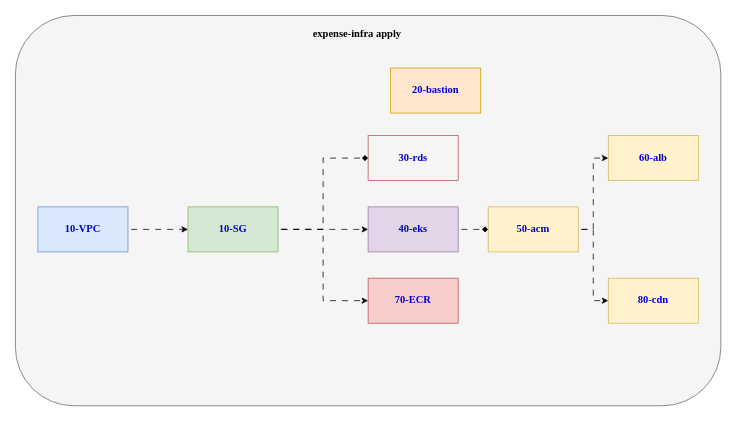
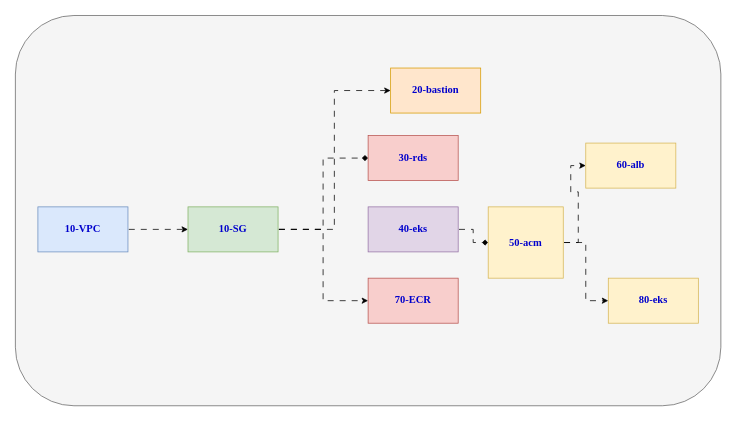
  <mxCell id="0" />
  <mxCell id="1" parent="0" />
  <mxCell id="2" value="" style="rounded=1;whiteSpace=wrap;html=1;fillColor=#f5f5f5;fontColor=#333333;strokeColor=#666666;" vertex="1" parent="1"><mxGeometry x="20" y="20" width="940" height="520" as="geometry" /></mxCell>
  <mxCell id="3" style="edgeStyle=orthogonalEdgeStyle;rounded=0;orthogonalLoop=1;jettySize=auto;html=1;entryX=0;entryY=0.5;entryDx=0;entryDy=0;flowAnimation=1;" edge="1" parent="1" source="4" target="9"><mxGeometry relative="1" as="geometry" /></mxCell>
  <mxCell id="4" value="&lt;b&gt;&lt;font color=&quot;#0000cc&quot; style=&quot;font-size: 14px;&quot; face=&quot;Comic Sans MS&quot;&gt;10-VPC&lt;/font&gt;&lt;/b&gt;" style="rounded=0;whiteSpace=wrap;html=1;fillColor=#dae8fc;strokeColor=#6c8ebf;" vertex="1" parent="1"><mxGeometry x="50" y="275" width="120" height="60" as="geometry" /></mxCell>
+ <mxCell id="5" style="edgeStyle=orthogonalEdgeStyle;rounded=0;orthogonalLoop=1;jettySize=auto;html=1;entryX=0;entryY=0.5;entryDx=0;entryDy=0;flowAnimation=1;" edge="1" parent="1" source="9" target="10"><mxGeometry relative="1" as="geometry" /></mxCell>
  <mxCell id="6" style="edgeStyle=orthogonalEdgeStyle;rounded=0;orthogonalLoop=1;jettySize=auto;html=1;entryX=0;entryY=0.5;entryDx=0;entryDy=0;flowAnimation=1;endArrow=diamond;" edge="1" parent="1" source="9" target="11"><mxGeometry relative="1" as="geometry" /></mxCell>
- <mxCell id="7" style="edgeStyle=orthogonalEdgeStyle;rounded=0;orthogonalLoop=1;jettySize=auto;html=1;flowAnimation=1;" edge="1" parent="1" source="9" target="13"><mxGeometry relative="1" as="geometry" /></mxCell>
  <mxCell id="8" style="edgeStyle=orthogonalEdgeStyle;rounded=0;orthogonalLoop=1;jettySize=auto;html=1;entryX=0;entryY=0.5;entryDx=0;entryDy=0;flowAnimation=1;" edge="1" parent="1" source="9" target="14"><mxGeometry relative="1" as="geometry" /></mxCell>
  <mxCell id="9" value="&lt;b&gt;&lt;font color=&quot;#0000cc&quot; style=&quot;font-size: 14px;&quot; face=&quot;Comic Sans MS&quot;&gt;10-SG&lt;/font&gt;&lt;/b&gt;" style="rounded=0;whiteSpace=wrap;html=1;fillColor=#d5e8d4;strokeColor=#82b366;" vertex="1" parent="1"><mxGeometry x="250" y="275" width="120" height="60" as="geometry" /></mxCell>
  <mxCell id="10" value="&lt;b&gt;&lt;font color=&quot;#0000cc&quot; style=&quot;font-size: 14px;&quot; face=&quot;Comic Sans MS&quot;&gt;20-bastion&lt;/font&gt;&lt;/b&gt;" style="rounded=0;whiteSpace=wrap;html=1;fillColor=#ffe6cc;strokeColor=#d79b00;" vertex="1" parent="1"><mxGeometry x="520" y="90" width="120" height="60" as="geometry" /></mxCell>
- <mxCell id="11" value="&lt;b&gt;&lt;font color=&quot;#0000cc&quot; style=&quot;font-size: 14px;&quot; face=&quot;Comic Sans MS&quot;&gt;30-rds&lt;/font&gt;&lt;/b&gt;" style="rounded=0;whiteSpace=wrap;html=1;fillColor=#f5f5f5;strokeColor=#b85450;" vertex="1" parent="1"><mxGeometry x="490" y="180" width="120" height="60" as="geometry" /></mxCell>
+ <mxCell id="11" value="&lt;b&gt;&lt;font color=&quot;#0000cc&quot; style=&quot;font-size: 14px;&quot; face=&quot;Comic Sans MS&quot;&gt;30-rds&lt;/font&gt;&lt;/b&gt;" style="rounded=0;whiteSpace=wrap;html=1;fillColor=#f8cecc;strokeColor=#b85450;" vertex="1" parent="1"><mxGeometry x="490" y="180" width="120" height="60" as="geometry" /></mxCell>
  <mxCell id="12" style="edgeStyle=orthogonalEdgeStyle;rounded=0;orthogonalLoop=1;jettySize=auto;html=1;flowAnimation=1;endArrow=diamond;" edge="1" parent="1" source="13" target="17"><mxGeometry relative="1" as="geometry" /></mxCell>
  <mxCell id="13" value="&lt;b&gt;&lt;font color=&quot;#0000cc&quot; style=&quot;font-size: 14px;&quot; face=&quot;Comic Sans MS&quot;&gt;40-eks&lt;/font&gt;&lt;/b&gt;" style="rounded=0;whiteSpace=wrap;html=1;fillColor=#e1d5e7;strokeColor=#9673a6;" vertex="1" parent="1"><mxGeometry x="490" y="275" width="120" height="60" as="geometry" /></mxCell>
  <mxCell id="14" value="&lt;b&gt;&lt;font color=&quot;#0000cc&quot; style=&quot;font-size: 14px;&quot; face=&quot;Comic Sans MS&quot;&gt;70-ECR&lt;/font&gt;&lt;/b&gt;" style="rounded=0;whiteSpace=wrap;html=1;fillColor=#f8cecc;strokeColor=#b85450;" vertex="1" parent="1"><mxGeometry x="490" y="370" width="120" height="60" as="geometry" /></mxCell>
  <mxCell id="15" style="edgeStyle=orthogonalEdgeStyle;rounded=0;orthogonalLoop=1;jettySize=auto;html=1;entryX=0;entryY=0.5;entryDx=0;entryDy=0;flowAnimation=1;" edge="1" parent="1" source="17" target="18"><mxGeometry relative="1" as="geometry" /></mxCell>
  <mxCell id="16" style="edgeStyle=orthogonalEdgeStyle;rounded=0;orthogonalLoop=1;jettySize=auto;html=1;entryX=0;entryY=0.5;entryDx=0;entryDy=0;flowAnimation=1;" edge="1" parent="1" source="17" target="19"><mxGeometry relative="1" as="geometry" /></mxCell>
- <mxCell id="17" value="&lt;b&gt;&lt;font color=&quot;#0000cc&quot; style=&quot;font-size: 14px;&quot; face=&quot;Comic Sans MS&quot;&gt;50-acm&lt;/font&gt;&lt;/b&gt;" style="rounded=0;whiteSpace=wrap;html=1;fillColor=#fff2cc;strokeColor=#d6b656;" vertex="1" parent="1"><mxGeometry x="650" y="275" width="120" height="60" as="geometry" /></mxCell>
- <mxCell id="18" value="&lt;b&gt;&lt;font color=&quot;#0000cc&quot; style=&quot;font-size: 14px;&quot; face=&quot;Comic Sans MS&quot;&gt;60-alb&lt;/font&gt;&lt;/b&gt;" style="rounded=0;whiteSpace=wrap;html=1;fillColor=#fff2cc;strokeColor=#d6b656;" vertex="1" parent="1"><mxGeometry x="810" y="180" width="120" height="60" as="geometry" /></mxCell>
- <mxCell id="19" value="&lt;b&gt;&lt;font color=&quot;#0000cc&quot; style=&quot;font-size: 14px;&quot; face=&quot;Comic Sans MS&quot;&gt;80-cdn&lt;/font&gt;&lt;/b&gt;" style="rounded=0;whiteSpace=wrap;html=1;fillColor=#fff2cc;strokeColor=#d6b656;" vertex="1" parent="1"><mxGeometry x="810" y="370" width="120" height="60" as="geometry" /></mxCell>
- <mxCell id="20" value="&lt;b&gt;&lt;font style=&quot;font-size: 14px;&quot; face=&quot;Comic Sans MS&quot;&gt;expense-infra apply&lt;/font&gt;&lt;/b&gt;" style="text;html=1;align=center;verticalAlign=middle;resizable=0;points=[];autosize=1;strokeColor=none;fillColor=none;" vertex="1" parent="1"><mxGeometry x="395" y="30" width="160" height="30" as="geometry" /></mxCell>
+ <mxCell id="17" value="&lt;b&gt;&lt;font color=&quot;#0000cc&quot; style=&quot;font-size: 14px;&quot; face=&quot;Comic Sans MS&quot;&gt;50-acm&lt;/font&gt;&lt;/b&gt;" style="rounded=0;whiteSpace=wrap;html=1;fillColor=#fff2cc;strokeColor=#d6b656;" vertex="1" parent="1"><mxGeometry x="650" y="275" width="100" height="95" as="geometry" /></mxCell>
+ <mxCell id="18" value="&lt;b&gt;&lt;font color=&quot;#0000cc&quot; style=&quot;font-size: 14px;&quot; face=&quot;Comic Sans MS&quot;&gt;60-alb&lt;/font&gt;&lt;/b&gt;" style="rounded=0;whiteSpace=wrap;html=1;fillColor=#fff2cc;strokeColor=#d6b656;" vertex="1" parent="1"><mxGeometry x="780" y="190" width="120" height="60" as="geometry" /></mxCell>
+ <mxCell id="19" value="&lt;b&gt;&lt;font color=&quot;#0000cc&quot; style=&quot;font-size: 14px;&quot; face=&quot;Comic Sans MS&quot;&gt;80-eks&lt;/font&gt;&lt;/b&gt;" style="rounded=0;whiteSpace=wrap;html=1;fillColor=#fff2cc;strokeColor=#d6b656;" vertex="1" parent="1"><mxGeometry x="810" y="370" width="120" height="60" as="geometry" /></mxCell>
